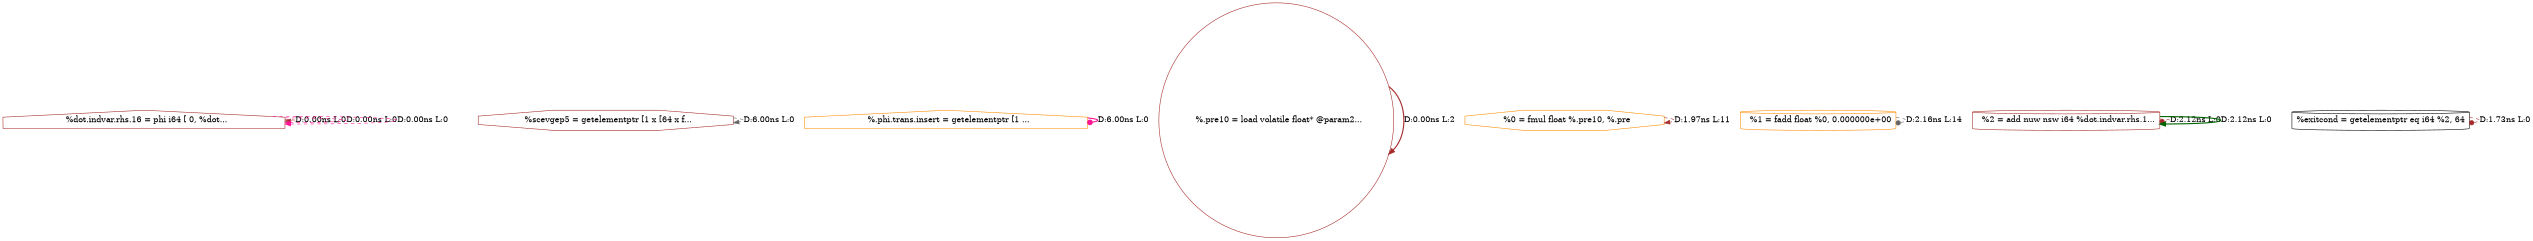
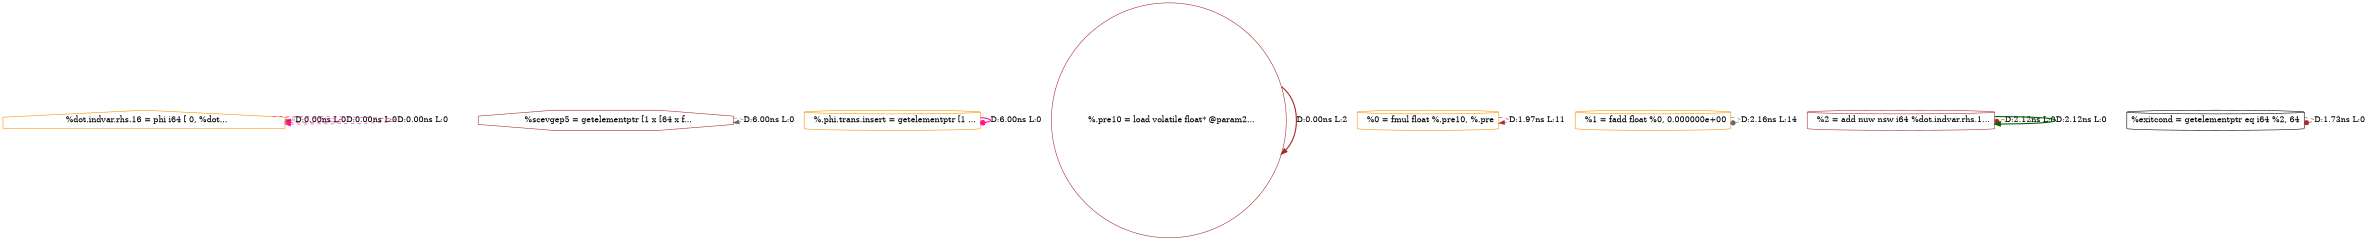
  digraph {
    node [color=darkorange shape=cylinder]
    edge [arrowhead=normal color=brown style=dashed]
-   n1 [color=brown label="  %dot.indvar.rhs.16 = phi i64 [ 0, %dot..." shape=house]
+   n1 [label="  %dot.indvar.rhs.16 = phi i64 [ 0, %dot..." shape=house]
    n2 [color=brown label="  %scevgep5 = getelementptr [1 x [64 x f..." shape=octagon]
-   n3 [label="  %.phi.trans.insert = getelementptr [1 ..." shape=house]
+   n3 [label="  %.phi.trans.insert = getelementptr [1 ..."]
    n4 [color=brown label="  %.pre10 = load volatile float* @param2..." shape=circle]
-   n5 [label="  %0 = fmul float %.pre10, %.pre" shape=octagon]
+   n5 [label="  %0 = fmul float %.pre10, %.pre"]
    n6 [label="  %1 = fadd float %0, 0.000000e+00"]
    n7 [color=brown label="  %2 = add nuw nsw i64 %dot.indvar.rhs.1..."]
    n8 [color=black label="%exitcond = getelementptr eq i64 %2, 64"]
    n1 -> n1 [label="D:0.00ns L:0"]
    n1 -> n1 [color=deeppink label="D:0.00ns L:0"]
    n1 -> n1 [color=deeppink label="D:0.00ns L:0"]
    n2 -> n2 [color=gray40 label="D:6.00ns L:0"]
    n3 -> n3 [arrowhead=dot color=deeppink label="D:6.00ns L:0" style=bold]
    n4 -> n4 [label="D:0.00ns L:2" style=bold]
    n5 -> n5 [label="D:1.97ns L:11"]
    n6 -> n6 [arrowhead=dot color=gray40 label="D:2.16ns L:14"]
    n7 -> n7 [arrowhead=dot label="D:2.12ns L:0"]
    n7 -> n7 [color=darkgreen label="D:2.12ns L:0" style=bold]
    n8 -> n8 [arrowhead=dot label="D:1.73ns L:0"]
  }
